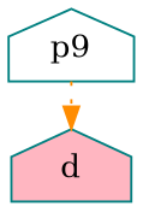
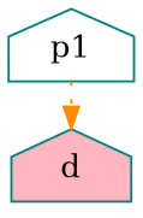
  digraph {
    rankdir=LR
    node [shape=house style=filled color=teal]
    d [fillcolor=lightpink]
-   p1 [fillcolor=white label=p9]
+   p1 [fillcolor=white]
    subgraph sub_1 {
      rank=same
      d
      p1
    }
    p1 -> d [color=darkorange style=dotted]
  }
